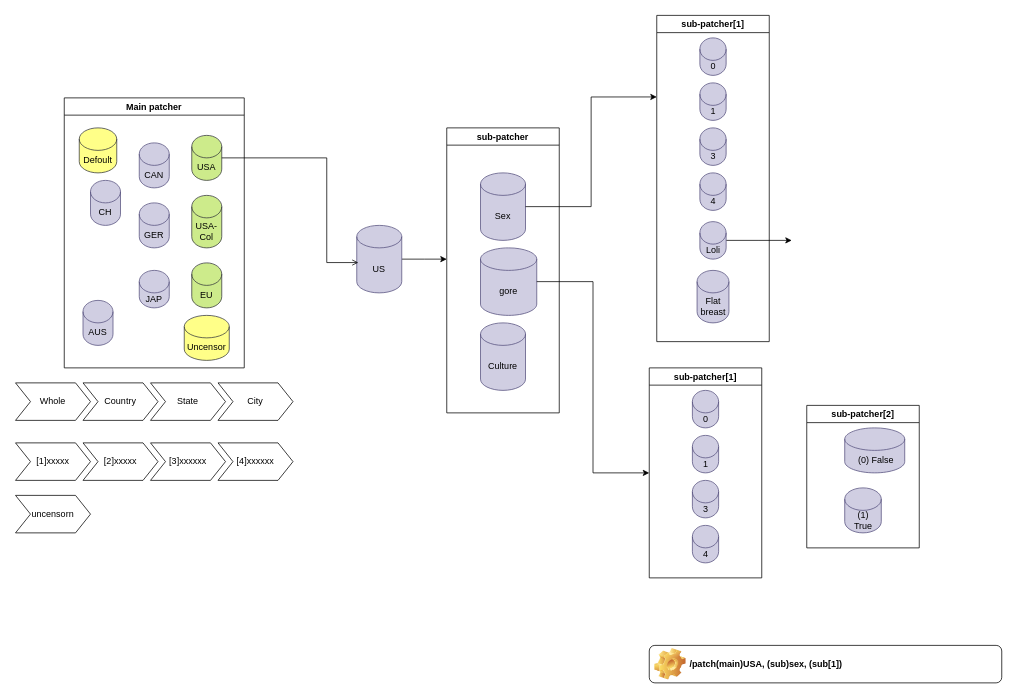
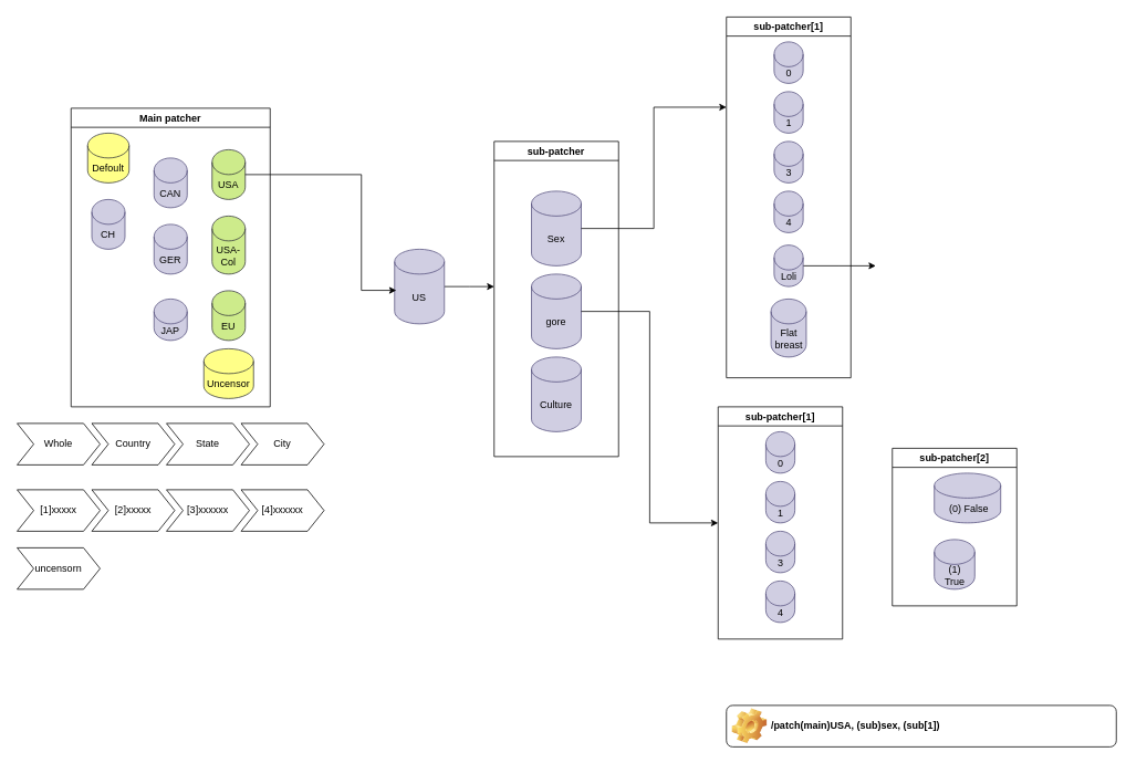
  <mxCell id="0" />
  <mxCell id="1" parent="0" />
  <mxCell id="2" value="Main patcher" style="swimlane;whiteSpace=wrap;html=1;" parent="1" vertex="1"><mxGeometry x="85" y="130" width="240" height="360" as="geometry" /></mxCell>
- <mxCell id="3" value="CH" style="shape=cylinder3;whiteSpace=wrap;html=1;boundedLbl=1;backgroundOutline=1;size=15;fillColor=#d0cee2;strokeColor=#56517e;" parent="2" vertex="1"><mxGeometry x="35" y="110" width="40" height="60" as="geometry" /></mxCell>
+ <mxCell id="3" value="CH" style="shape=cylinder3;whiteSpace=wrap;html=1;boundedLbl=1;backgroundOutline=1;size=15;fillColor=#d0cee2;strokeColor=#56517e;" parent="2" vertex="1"><mxGeometry x="25" y="110" width="40" height="60" as="geometry" /></mxCell>
  <mxCell id="4" value="JAP" style="shape=cylinder3;whiteSpace=wrap;html=1;boundedLbl=1;backgroundOutline=1;size=15;fillColor=#d0cee2;strokeColor=#56517e;" parent="2" vertex="1"><mxGeometry x="100" y="230" width="40" height="50" as="geometry" /></mxCell>
  <mxCell id="5" value="GER" style="shape=cylinder3;whiteSpace=wrap;html=1;boundedLbl=1;backgroundOutline=1;size=15;fillColor=#d0cee2;strokeColor=#56517e;" parent="2" vertex="1"><mxGeometry x="100" y="140" width="40" height="60" as="geometry" /></mxCell>
  <mxCell id="6" value="USA" style="shape=cylinder3;whiteSpace=wrap;html=1;boundedLbl=1;backgroundOutline=1;size=15;fillColor=#cdeb8b;strokeColor=#36393d;" parent="2" vertex="1"><mxGeometry x="170" y="50" width="40" height="60" as="geometry" /></mxCell>
  <mxCell id="7" value="CAN" style="shape=cylinder3;whiteSpace=wrap;html=1;boundedLbl=1;backgroundOutline=1;size=15;fillColor=#d0cee2;strokeColor=#56517e;" parent="2" vertex="1"><mxGeometry x="100" y="60" width="40" height="60" as="geometry" /></mxCell>
- <mxCell id="8" value="AUS" style="shape=cylinder3;whiteSpace=wrap;html=1;boundedLbl=1;backgroundOutline=1;size=15;fillColor=#d0cee2;strokeColor=#56517e;" parent="2" vertex="1"><mxGeometry x="25" y="270" width="40" height="60" as="geometry" /></mxCell>
  <mxCell id="9" value="USA-Col" style="shape=cylinder3;whiteSpace=wrap;html=1;boundedLbl=1;backgroundOutline=1;size=15;fillColor=#cdeb8b;strokeColor=#36393d;" parent="2" vertex="1"><mxGeometry x="170" y="130" width="40" height="70" as="geometry" /></mxCell>
  <mxCell id="10" value="EU" style="shape=cylinder3;whiteSpace=wrap;html=1;boundedLbl=1;backgroundOutline=1;size=15;fillColor=#cdeb8b;strokeColor=#36393d;" parent="2" vertex="1"><mxGeometry x="170" y="220" width="40" height="60" as="geometry" /></mxCell>
- <mxCell id="11" value="Defoult" style="shape=cylinder3;whiteSpace=wrap;html=1;boundedLbl=1;backgroundOutline=1;size=15;fillColor=#ffff88;strokeColor=#36393d;" parent="2" vertex="1"><mxGeometry x="20" y="40" width="50" height="60" as="geometry" /></mxCell>
+ <mxCell id="11" value="Defoult" style="shape=cylinder3;whiteSpace=wrap;html=1;boundedLbl=1;backgroundOutline=1;size=15;fillColor=#ffff88;strokeColor=#36393d;" parent="2" vertex="1"><mxGeometry x="20" y="30" width="50" height="60" as="geometry" /></mxCell>
  <mxCell id="12" value="Uncensor" style="shape=cylinder3;whiteSpace=wrap;html=1;boundedLbl=1;backgroundOutline=1;size=15;fillColor=#ffff88;strokeColor=#36393d;" parent="2" vertex="1"><mxGeometry x="160" y="290" width="60" height="60" as="geometry" /></mxCell>
  <mxCell id="13" style="edgeStyle=orthogonalEdgeStyle;rounded=0;orthogonalLoop=1;jettySize=auto;html=1;" parent="1" source="14" edge="1"><mxGeometry relative="1" as="geometry"><mxPoint x="595" y="345" as="targetPoint" /></mxGeometry></mxCell>
  <mxCell id="14" value="US" style="shape=cylinder3;whiteSpace=wrap;html=1;boundedLbl=1;backgroundOutline=1;size=15;fillColor=#d0cee2;strokeColor=#56517e;" parent="1" vertex="1"><mxGeometry x="475" y="300" width="60" height="90" as="geometry" /></mxCell>
  <mxCell id="15" value="sub-patcher" style="swimlane;whiteSpace=wrap;html=1;" parent="1" vertex="1"><mxGeometry x="595" y="170" width="150" height="380" as="geometry" /></mxCell>
  <mxCell id="16" value="Sex" style="shape=cylinder3;whiteSpace=wrap;html=1;boundedLbl=1;backgroundOutline=1;size=15;fillColor=#d0cee2;strokeColor=#56517e;" parent="15" vertex="1"><mxGeometry x="45" y="60" width="60" height="90" as="geometry" /></mxCell>
- <mxCell id="17" value="gore" style="shape=cylinder3;whiteSpace=wrap;html=1;boundedLbl=1;backgroundOutline=1;size=15;fillColor=#d0cee2;strokeColor=#56517e;" parent="15" vertex="1"><mxGeometry x="45" y="160" width="75" height="90" as="geometry" /></mxCell>
+ <mxCell id="17" value="gore" style="shape=cylinder3;whiteSpace=wrap;html=1;boundedLbl=1;backgroundOutline=1;size=15;fillColor=#d0cee2;strokeColor=#56517e;" parent="15" vertex="1"><mxGeometry x="45" y="160" width="60" height="90" as="geometry" /></mxCell>
  <mxCell id="18" value="Culture" style="shape=cylinder3;whiteSpace=wrap;html=1;boundedLbl=1;backgroundOutline=1;size=15;fillColor=#d0cee2;strokeColor=#56517e;" parent="15" vertex="1"><mxGeometry x="45" y="260" width="60" height="90" as="geometry" /></mxCell>
- <mxCell id="19" style="edgeStyle=orthogonalEdgeStyle;rounded=0;orthogonalLoop=1;jettySize=auto;html=1;entryX=0.034;entryY=0.551;entryDx=0;entryDy=0;entryPerimeter=0;exitX=1;exitY=0.5;exitDx=0;exitDy=0;exitPerimeter=0;endArrow=open;" parent="1" source="6" target="14" edge="1"><mxGeometry relative="1" as="geometry"><mxPoint x="325" y="240" as="sourcePoint" /><mxPoint x="485" y="350" as="targetPoint" /><Array as="points"><mxPoint x="435" y="210" /><mxPoint x="435" y="350" /></Array></mxGeometry></mxCell>
+ <mxCell id="19" style="edgeStyle=orthogonalEdgeStyle;rounded=0;orthogonalLoop=1;jettySize=auto;html=1;entryX=0.034;entryY=0.551;entryDx=0;entryDy=0;entryPerimeter=0;exitX=1;exitY=0.5;exitDx=0;exitDy=0;exitPerimeter=0;" parent="1" source="6" target="14" edge="1"><mxGeometry relative="1" as="geometry"><mxPoint x="325" y="240" as="sourcePoint" /><mxPoint x="485" y="350" as="targetPoint" /><Array as="points"><mxPoint x="435" y="210" /><mxPoint x="435" y="350" /></Array></mxGeometry></mxCell>
  <mxCell id="20" value="Whole" style="shape=step;perimeter=stepPerimeter;whiteSpace=wrap;html=1;fixedSize=1;" parent="1" vertex="1"><mxGeometry x="20" y="510" width="100" height="50" as="geometry" /></mxCell>
  <mxCell id="21" value="Country" style="shape=step;perimeter=stepPerimeter;whiteSpace=wrap;html=1;fixedSize=1;" parent="1" vertex="1"><mxGeometry x="110" y="510" width="100" height="50" as="geometry" /></mxCell>
  <mxCell id="22" value="City" style="shape=step;perimeter=stepPerimeter;whiteSpace=wrap;html=1;fixedSize=1;" parent="1" vertex="1"><mxGeometry x="290" y="510" width="100" height="50" as="geometry" /></mxCell>
  <mxCell id="23" value="State" style="shape=step;perimeter=stepPerimeter;whiteSpace=wrap;html=1;fixedSize=1;" parent="1" vertex="1"><mxGeometry x="200" y="510" width="100" height="50" as="geometry" /></mxCell>
  <mxCell id="24" value="[1]xxxxx" style="shape=step;perimeter=stepPerimeter;whiteSpace=wrap;html=1;fixedSize=1;" parent="1" vertex="1"><mxGeometry x="20" y="590" width="100" height="50" as="geometry" /></mxCell>
  <mxCell id="25" value="[2]xxxxx" style="shape=step;perimeter=stepPerimeter;whiteSpace=wrap;html=1;fixedSize=1;" parent="1" vertex="1"><mxGeometry x="110" y="590" width="100" height="50" as="geometry" /></mxCell>
  <mxCell id="26" value="[4]xxxxxx" style="shape=step;perimeter=stepPerimeter;whiteSpace=wrap;html=1;fixedSize=1;" parent="1" vertex="1"><mxGeometry x="290" y="590" width="100" height="50" as="geometry" /></mxCell>
  <mxCell id="27" value="[3]xxxxxx" style="shape=step;perimeter=stepPerimeter;whiteSpace=wrap;html=1;fixedSize=1;" parent="1" vertex="1"><mxGeometry x="200" y="590" width="100" height="50" as="geometry" /></mxCell>
  <mxCell id="28" value="uncensorn" style="shape=step;perimeter=stepPerimeter;whiteSpace=wrap;html=1;fixedSize=1;" parent="1" vertex="1"><mxGeometry x="20" y="660" width="100" height="50" as="geometry" /></mxCell>
  <mxCell id="29" value="sub-patcher[1]" style="swimlane;whiteSpace=wrap;html=1;" parent="1" vertex="1"><mxGeometry x="865" y="490" width="150" height="280" as="geometry" /></mxCell>
  <mxCell id="30" value="0" style="shape=cylinder3;whiteSpace=wrap;html=1;boundedLbl=1;backgroundOutline=1;size=15;fillColor=#d0cee2;strokeColor=#56517e;" parent="29" vertex="1"><mxGeometry x="57.5" y="30" width="35" height="50" as="geometry" /></mxCell>
  <mxCell id="31" value="1" style="shape=cylinder3;whiteSpace=wrap;html=1;boundedLbl=1;backgroundOutline=1;size=15;fillColor=#d0cee2;strokeColor=#56517e;" parent="29" vertex="1"><mxGeometry x="57.5" y="90" width="35" height="50" as="geometry" /></mxCell>
  <mxCell id="32" value="3" style="shape=cylinder3;whiteSpace=wrap;html=1;boundedLbl=1;backgroundOutline=1;size=15;fillColor=#d0cee2;strokeColor=#56517e;" parent="29" vertex="1"><mxGeometry x="57.5" y="150" width="35" height="50" as="geometry" /></mxCell>
  <mxCell id="33" value="4" style="shape=cylinder3;whiteSpace=wrap;html=1;boundedLbl=1;backgroundOutline=1;size=15;fillColor=#d0cee2;strokeColor=#56517e;" parent="29" vertex="1"><mxGeometry x="57.5" y="210" width="35" height="50" as="geometry" /></mxCell>
  <mxCell id="34" style="edgeStyle=orthogonalEdgeStyle;rounded=0;orthogonalLoop=1;jettySize=auto;html=1;entryX=0;entryY=0.5;entryDx=0;entryDy=0;" parent="1" source="17" target="29" edge="1"><mxGeometry relative="1" as="geometry" /></mxCell>
  <mxCell id="35" value="sub-patcher[1]" style="swimlane;whiteSpace=wrap;html=1;" parent="1" vertex="1"><mxGeometry x="875" y="20" width="150" height="435" as="geometry" /></mxCell>
  <mxCell id="36" value="0" style="shape=cylinder3;whiteSpace=wrap;html=1;boundedLbl=1;backgroundOutline=1;size=15;fillColor=#d0cee2;strokeColor=#56517e;" parent="35" vertex="1"><mxGeometry x="57.5" y="30" width="35" height="50" as="geometry" /></mxCell>
  <mxCell id="37" value="1" style="shape=cylinder3;whiteSpace=wrap;html=1;boundedLbl=1;backgroundOutline=1;size=15;fillColor=#d0cee2;strokeColor=#56517e;" parent="35" vertex="1"><mxGeometry x="57.5" y="90" width="35" height="50" as="geometry" /></mxCell>
  <mxCell id="38" value="3" style="shape=cylinder3;whiteSpace=wrap;html=1;boundedLbl=1;backgroundOutline=1;size=15;fillColor=#d0cee2;strokeColor=#56517e;" parent="35" vertex="1"><mxGeometry x="57.5" y="150" width="35" height="50" as="geometry" /></mxCell>
  <mxCell id="39" value="4" style="shape=cylinder3;whiteSpace=wrap;html=1;boundedLbl=1;backgroundOutline=1;size=15;fillColor=#d0cee2;strokeColor=#56517e;" parent="35" vertex="1"><mxGeometry x="57.5" y="210" width="35" height="50" as="geometry" /></mxCell>
  <mxCell id="40" style="edgeStyle=orthogonalEdgeStyle;rounded=0;orthogonalLoop=1;jettySize=auto;html=1;" parent="35" source="41" edge="1"><mxGeometry relative="1" as="geometry"><mxPoint x="180" y="300" as="targetPoint" /></mxGeometry></mxCell>
  <mxCell id="41" value="Loli" style="shape=cylinder3;whiteSpace=wrap;html=1;boundedLbl=1;backgroundOutline=1;size=15;fillColor=#d0cee2;strokeColor=#56517e;" parent="35" vertex="1"><mxGeometry x="57.5" y="275" width="35" height="50" as="geometry" /></mxCell>
  <mxCell id="42" value="Flat&lt;br&gt;breast" style="shape=cylinder3;whiteSpace=wrap;html=1;boundedLbl=1;backgroundOutline=1;size=15;fillColor=#d0cee2;strokeColor=#56517e;" parent="35" vertex="1"><mxGeometry x="53.75" y="340" width="42.5" height="70" as="geometry" /></mxCell>
  <mxCell id="43" value="sub-patcher[2]" style="swimlane;whiteSpace=wrap;html=1;" parent="1" vertex="1"><mxGeometry x="1075" y="540" width="150" height="190" as="geometry" /></mxCell>
  <mxCell id="44" value="&amp;nbsp;(0) False" style="shape=cylinder3;whiteSpace=wrap;html=1;boundedLbl=1;backgroundOutline=1;size=15;fillColor=#d0cee2;strokeColor=#56517e;" parent="43" vertex="1"><mxGeometry x="50.63" y="30" width="80" height="60" as="geometry" /></mxCell>
  <mxCell id="45" value="(1)&lt;br&gt;True" style="shape=cylinder3;whiteSpace=wrap;html=1;boundedLbl=1;backgroundOutline=1;size=15;fillColor=#d0cee2;strokeColor=#56517e;" parent="43" vertex="1"><mxGeometry x="50.63" y="110" width="48.75" height="60" as="geometry" /></mxCell>
- <mxCell id="46" value="/patch(main)USA, (sub)sex, (sub[1])" style="label;whiteSpace=wrap;html=1;image=img/clipart/Gear_128x128.png" parent="1" vertex="1"><mxGeometry x="865" y="860" width="470" height="50" as="geometry" /></mxCell>
+ <mxCell id="46" value="/patch(main)USA, (sub)sex, (sub[1])" style="label;whiteSpace=wrap;html=1;image=img/clipart/Gear_128x128.png" parent="1" vertex="1"><mxGeometry x="875" y="850" width="470" height="50" as="geometry" /></mxCell>
  <mxCell id="47" style="edgeStyle=orthogonalEdgeStyle;rounded=0;orthogonalLoop=1;jettySize=auto;html=1;entryX=0;entryY=0.25;entryDx=0;entryDy=0;" parent="1" source="16" target="35" edge="1"><mxGeometry relative="1" as="geometry" /></mxCell>
